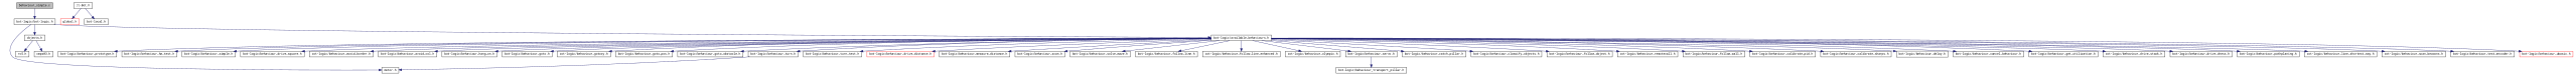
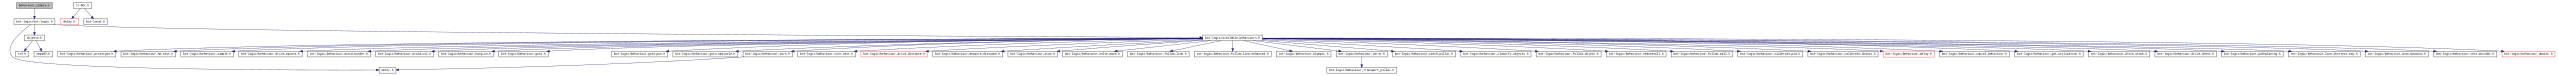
  digraph {
    fontname="Roboto Mono"
    node [color=black fillcolor=white fontname="Roboto Mono" fontsize=10 shape=record style=filled]
    edge [color=midnightblue fontname="Roboto Mono" fontsize=10 labelfontname=Helvetica labelfontsize=10 style=solid]
    n1 [fillcolor=grey75 fontcolor=black height=0.2 label="behaviour_simple.c" width=0.4]
    n2 [height=0.2 label="bot-logic/bot-logic.h" width=0.4]
    n3 [height=0.2 label="motor.h" width=0.4]
    n4 [height=0.2 label="objects.h" width=0.4]
    n5 [height=0.2 label="bot-logic/available_behaviours.h" width=0.4]
    n6 [height=0.2 label="ct-Bot.h" width=0.4]
-   n7 [color=red height=0.2 label="global.h" width=0.4]
+   n7 [color=red height=0.2 label="delay.h" width=0.4]
    n8 [height=0.2 label="bot-local.h" width=0.4]
    n9 [height=0.2 label="rc5.h" width=0.4]
    n10 [height=0.2 label="cmps03.h" width=0.4]
    n11 [height=0.2 label="bot-logic/behaviour_prototype.h" width=0.4]
    n12 [height=0.2 label="bot-logic/behaviour_hw_test.h" width=0.4]
    n13 [height=0.2 label="bot-logic/behaviour_simple.h" width=0.4]
    n14 [height=0.2 label="bot-logic/behaviour_drive_square.h" width=0.4]
    n15 [height=0.2 label="bot-logic/behaviour_avoid_border.h" width=0.4]
    n16 [height=0.2 label="bot-logic/behaviour_avoid_col.h" width=0.4]
    n17 [height=0.2 label="bot-logic/behaviour_hang_on.h" width=0.4]
    n18 [height=0.2 label="bot-logic/behaviour_goto.h" width=0.4]
-   n19 [height=0.2 label="bot-logic/behaviour_gotoxy.h" width=0.4]
    n20 [height=0.2 label="bot-logic/behaviour_goto_pos.h" width=0.4]
    n21 [height=0.2 label="bot-logic/behaviour_goto_obstacle.h" width=0.4]
    n22 [height=0.2 label="bot-logic/behaviour_turn.h" width=0.4]
    n23 [height=0.2 label="bot-logic/behaviour_turn_test.h" width=0.4]
    n24 [color=red height=0.2 label="bot-logic/behaviour_drive_distance.h" width=0.4]
    n25 [height=0.2 label="bot-logic/behaviour_measure_distance.h" width=0.4]
    n26 [height=0.2 label="bot-logic/behaviour_scan.h" width=0.4]
    n27 [height=0.2 label="bot-logic/behaviour_solve_maze.h" width=0.4]
    n28 [height=0.2 label="bot-logic/behaviour_follow_line.h" width=0.4]
    n29 [height=0.2 label="bot-logic/behaviour_follow_line_enhanced.h" width=0.4]
    n30 [height=0.2 label="bot-logic/behaviour_olympic.h" width=0.4]
    n31 [height=0.2 label="bot-logic/behaviour_servo.h" width=0.4]
    n32 [height=0.2 label="bot-logic/behaviour_catch_pillar.h" width=0.4]
    n33 [height=0.2 label="bot-logic/behaviour_classify_objects.h" width=0.4]
    n34 [height=0.2 label="bot-logic/behaviour_follow_object.h" width=0.4]
    n35 [height=0.2 label="bot-logic/behaviour_remotecall.h" width=0.4]
    n36 [height=0.2 label="bot-logic/behaviour_follow_wall.h" width=0.4]
    n37 [height=0.2 label="bot-logic/behaviour_calibrate_pid.h" width=0.4]
    n38 [height=0.2 label="bot-logic/behaviour_calibrate_sharps.h" width=0.4]
-   n39 [height=0.2 label="bot-logic/behaviour_delay.h" width=0.4]
+   n39 [color=red height=0.2 label="bot-logic/behaviour_delay.h" width=0.4]
    n40 [height=0.2 label="bot-logic/behaviour_cancel_behaviour.h" width=0.4]
    n41 [height=0.2 label="bot-logic/behaviour_get_utilization.h" width=0.4]
    n42 [height=0.2 label="bot-logic/behaviour_drive_stack.h" width=0.4]
    n43 [height=0.2 label="bot-logic/behaviour_drive_chess.h" width=0.4]
    n44 [height=0.2 label="bot-logic/behaviour_pathplaning.h" width=0.4]
    n45 [height=0.2 label="bot-logic/behaviour_line_shortest_way.h" width=0.4]
    n46 [height=0.2 label="bot-logic/behaviour_scan_beacons.h" width=0.4]
    n47 [height=0.2 label="bot-logic/behaviour_test_encoder.h" width=0.4]
    n48 [color=red height=0.2 label="bot-logic/behaviour_ubasic.h" width=0.4]
    n49 [height=0.2 label="bot-logic/behaviour_transport_pillar.h" width=0.4]
    n1 -> n2
    n2 -> n3
    n2 -> n4
    n2 -> n5
    n4 -> n9
    n4 -> n10
    n5 -> n11
    n5 -> n12
    n5 -> n13
    n5 -> n14
    n5 -> n15
    n5 -> n16
    n5 -> n17
    n5 -> n18
-   n5 -> n19
    n5 -> n20
    n5 -> n21
    n5 -> n22
    n5 -> n23
    n5 -> n24
    n5 -> n25
    n5 -> n26
    n5 -> n27
    n5 -> n28
    n5 -> n29
    n5 -> n30
    n5 -> n31
    n5 -> n32
    n5 -> n33
    n5 -> n34
    n5 -> n35
    n5 -> n36
    n5 -> n37
    n5 -> n38
    n5 -> n39
    n5 -> n40
    n5 -> n41
    n5 -> n42
    n5 -> n43
    n5 -> n44
    n5 -> n45
    n5 -> n46
    n5 -> n47
    n5 -> n48
    n6 -> n7
    n6 -> n8
    n22 -> n3
    n31 -> n49
  }
